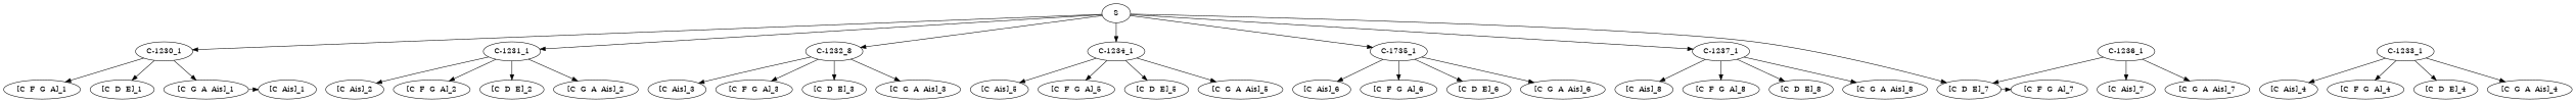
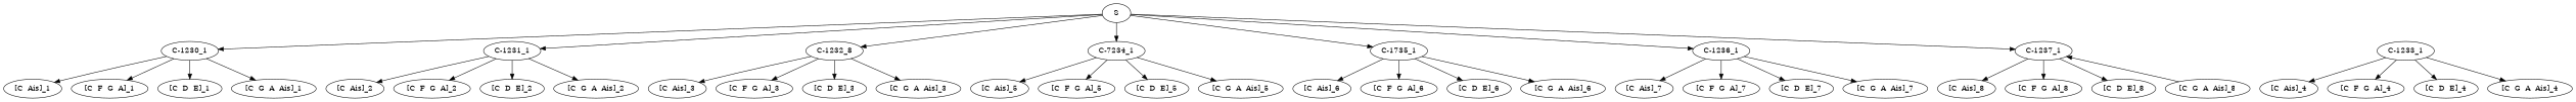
  digraph {
    S
    "C-1230_1"
    "C-1231_1"
    n4 [label="C-1232_8"]
    "C-1233_1"
-   "C-1234_1"
+   "C-1234_1" [label="C-7234_1"]
    n7 [label="C-1735_1"]
    "C-1236_1"
    "C-1237_1"
    "[C  Ais]_1"
    "[C  F  G  A]_1"
    "[C  D  E]_1"
    "[C  G  A  Ais]_1"
    "[C  Ais]_2"
    "[C  F  G  A]_2"
    "[C  D  E]_2"
    "[C  G  A  Ais]_2"
    "[C  Ais]_3"
    "[C  F  G  A]_3"
    "[C  D  E]_3"
    "[C  G  A  Ais]_3"
    "[C  Ais]_4"
    "[C  F  G  A]_4"
    "[C  D  E]_4"
    "[C  G  A  Ais]_4"
    "[C  Ais]_5"
    "[C  F  G  A]_5"
    "[C  D  E]_5"
    "[C  G  A  Ais]_5"
    "[C  Ais]_6"
    "[C  F  G  A]_6"
    "[C  D  E]_6"
    "[C  G  A  Ais]_6"
    "[C  Ais]_7"
    "[C  F  G  A]_7"
    "[C  D  E]_7"
    "[C  G  A  Ais]_7"
    "[C  Ais]_8"
    "[C  F  G  A]_8"
    "[C  D  E]_8"
    "[C  G  A  Ais]_8"
    subgraph sub_1 {
      rank=min
      S
    }
    subgraph sub_2 {
      rank=same
      "C-1230_1"
      "C-1231_1"
      n4
      "C-1233_1"
      "C-1234_1"
      n7
      "C-1236_1"
      "C-1237_1"
    }
    subgraph sub_3 {
      rank=same
      "[C  Ais]_1"
      "[C  F  G  A]_1"
      "[C  D  E]_1"
      "[C  G  A  Ais]_1"
      "[C  Ais]_2"
      "[C  F  G  A]_2"
      "[C  D  E]_2"
      "[C  G  A  Ais]_2"
      "[C  Ais]_3"
      "[C  F  G  A]_3"
      "[C  D  E]_3"
      "[C  G  A  Ais]_3"
      "[C  Ais]_4"
      "[C  F  G  A]_4"
      "[C  D  E]_4"
      "[C  G  A  Ais]_4"
      "[C  Ais]_5"
      "[C  F  G  A]_5"
      "[C  D  E]_5"
      "[C  G  A  Ais]_5"
      "[C  Ais]_6"
      "[C  F  G  A]_6"
      "[C  D  E]_6"
      "[C  G  A  Ais]_6"
      "[C  Ais]_7"
      "[C  F  G  A]_7"
      "[C  D  E]_7"
      "[C  G  A  Ais]_7"
      "[C  Ais]_8"
      "[C  F  G  A]_8"
      "[C  D  E]_8"
      "[C  G  A  Ais]_8"
    }
    S -> "C-1230_1"
    S -> "C-1231_1"
    S -> n4
    S -> "C-1234_1"
    S -> n7
-   S -> "[C  D  E]_7"
+   S -> "C-1236_1"
    S -> "C-1237_1"
-   "[C  G  A  Ais]_1" -> "[C  Ais]_1"
+   "C-1230_1" -> "[C  Ais]_1"
    "C-1230_1" -> "[C  F  G  A]_1"
    "C-1230_1" -> "[C  D  E]_1"
    "C-1230_1" -> "[C  G  A  Ais]_1"
    "C-1231_1" -> "[C  Ais]_2"
    "C-1231_1" -> "[C  F  G  A]_2"
    "C-1231_1" -> "[C  D  E]_2"
    "C-1231_1" -> "[C  G  A  Ais]_2"
    n4 -> "[C  Ais]_3"
    n4 -> "[C  F  G  A]_3"
    n4 -> "[C  D  E]_3"
    n4 -> "[C  G  A  Ais]_3"
    "C-1233_1" -> "[C  Ais]_4"
    "C-1233_1" -> "[C  F  G  A]_4"
    "C-1233_1" -> "[C  D  E]_4"
    "C-1233_1" -> "[C  G  A  Ais]_4"
    "C-1234_1" -> "[C  Ais]_5"
    "C-1234_1" -> "[C  F  G  A]_5"
    "C-1234_1" -> "[C  D  E]_5"
    "C-1234_1" -> "[C  G  A  Ais]_5"
    n7 -> "[C  Ais]_6"
    n7 -> "[C  F  G  A]_6"
    n7 -> "[C  D  E]_6"
    n7 -> "[C  G  A  Ais]_6"
    "C-1236_1" -> "[C  Ais]_7"
-   "[C  D  E]_7" -> "[C  F  G  A]_7"
+   "C-1236_1" -> "[C  F  G  A]_7"
    "C-1236_1" -> "[C  D  E]_7"
    "C-1236_1" -> "[C  G  A  Ais]_7"
    "C-1237_1" -> "[C  Ais]_8"
    "C-1237_1" -> "[C  F  G  A]_8"
    "C-1237_1" -> "[C  D  E]_8"
-   "C-1237_1" -> "[C  G  A  Ais]_8"
+   "[C  G  A  Ais]_8" -> "C-1237_1"
  }
